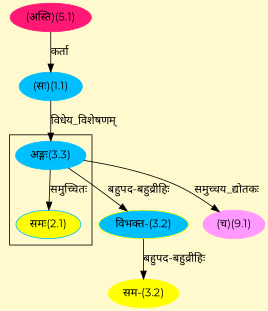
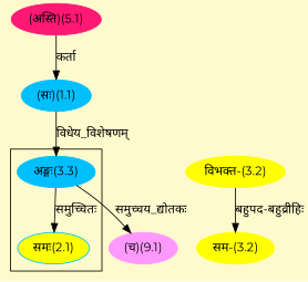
  digraph {
    bgcolor=lemonchiffon1
    compound=true
    fontname=Montserrat
    rankdir=BT
    node [color="#00BFFF" fontname=Montserrat style=filled]
    edge [dir=back fontname=Montserrat]
    n1 [fillcolor="#FFFF00" label="समः(2.1)"]
    n2 [label="अङ्गः(3.3)"]
    n3 [label="(सः)(1.1)"]
    n4 [color="#FF1975" label="(अस्ति)(5.1)"]
    n5 [color="#FFFF00" label="सम-(3.2)"]
-   n6 [color="#FFFF00" label="विभक्त-(3.2)" fillcolor="#00BFFF"]
+   n6 [color="#FFFF00" label="विभक्त-(3.2)"]
    n7 [color="#FF99FF" label="(च)(9.1)"]
    subgraph cluster_1 {
      n1
      n2
    }
    n1 -> n2 [label="समुच्चितः"]
    n2 -> n3 [label="विधेय_विशेषणम्"]
    n3 -> n4 [label="कर्ता"]
    n5 -> n6 [label="बहुपद-बहुव्रीहिः"]
-   n6 -> n2 [label="बहुपद-बहुव्रीहिः"]
    n7 -> n2 [label="समुच्चय_द्योतकः"]
  }
